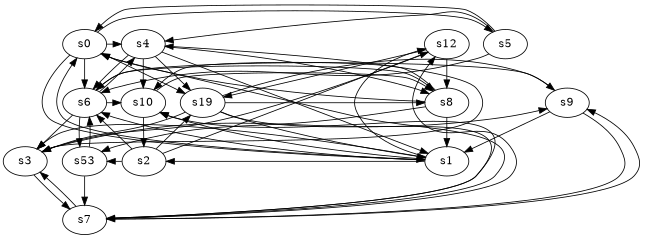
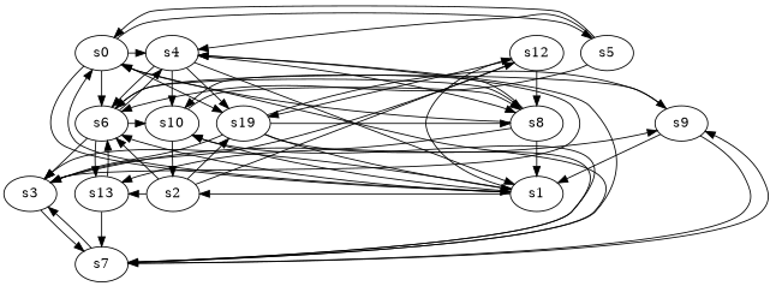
  digraph {
    node [player=0]
    s0
    s1
    s4
    s5 [player=1]
    s6 [player=1]
    n6 [label=s19 player=1]
    s2
    s3
    s10
    s12
    s8
-   s13 [player=1 label=s53]
+   s13 [player=1]
    s7 [player=1]
    s9
    s0 -> s1 [constraint="!(time % 5 == 3)"]
    s0 -> s4 [constraint="time % 2 == 0 && time % 5 == 4"]
    s0 -> s5 [constraint="time % 2 == 1 && time % 3 == 1"]
    s0 -> s6
    s0 -> n6 [constraint="time == 2 || time == 4 || time == 13"]
    s1 -> s0 [constraint="time == 10 || time == 21"]
    s1 -> s6 [constraint="time % 3 == 0 && time % 3 == 2"]
    s1 -> s2 [constraint="!(time % 4 == 3)"]
    s1 -> s3 [constraint="time % 2 == 0 && time % 3 == 2"]
    s1 -> s10 [constraint="time == 0 || time == 3 || time == 4 || time == 5 || time == 7"]
    s1 -> s12 [constraint="time == 0 || time == 3 || time == 10 || time == 14"]
    s4 -> s1 [constraint="time % 6 == 3"]
    s4 -> s6
    s4 -> n6
    s4 -> s10
    s4 -> s8 [constraint="time % 4 == 0 && time % 4 == 3"]
    s5 -> s0 [constraint="!(time % 5 == 2)"]
    s5 -> s4 [constraint="time % 3 == 2 || time % 2 == 0"]
    s5 -> s6 [constraint="!(time % 3 == 2)"]
    s6 -> s4 [constraint="time == 10"]
    s6 -> s3
    s6 -> s10 [constraint="time % 2 == 1"]
    s6 -> s8 [constraint="time == 1 || time == 3 || time == 6"]
    s6 -> s13
    n6 -> s1
    n6 -> s3 [constraint="time % 2 == 1 || time % 5 == 2"]
    n6 -> s8 [constraint="time % 5 == 1 || time % 3 == 0"]
    n6 -> s7 [constraint="time % 2 == 0 && time % 5 == 3"]
    n6 -> s9 [constraint="!(time % 6 == 1)"]
    s2 -> s6 [constraint="time == 4 || time == 12 || time == 13"]
    s2 -> n6 [constraint="time % 3 == 2 && time % 5 == 2"]
    s2 -> s12 [constraint="time == 6 || time == 11 || time == 15 || time == 17 || time == 18"]
    s2 -> s13 [constraint="time % 5 == 1"]
    s3 -> s4 [constraint="!(time % 6 == 3)"]
    s3 -> s7 [constraint="time % 4 == 0"]
    s3 -> s9 [constraint="time % 2 == 0 && time % 4 == 2"]
    s10 -> s2
    s10 -> s8 [constraint="time % 2 == 0 && time % 3 == 0"]
    s12 -> n6 [constraint="time == 21 || time == 25"]
    s12 -> s3 [constraint="time % 7 == 6"]
    s12 -> s8
    s8 -> s0 [constraint="!(time % 4 == 2)"]
    s8 -> s1
    s8 -> s10 [constraint="time % 3 == 0"]
    s8 -> s13 [constraint="time % 2 == 1 && time % 4 == 2"]
    s13 -> s6 [constraint="!(time % 4 == 3)"]
    s13 -> s7
    s7 -> s0 [constraint="time % 3 == 1"]
-   s7 -> s12 [constraint="!(time % 2 == 0)"]
+   s7 -> s4 [constraint="!(time % 2 == 0)"]
    s7 -> s3 [constraint="time == 1 || time == 14 || time == 16 || time == 19"]
    s7 -> s10 [constraint="time % 4 == 1"]
    s7 -> s9 [constraint="time % 2 == 0 || time % 3 == 2"]
    s9 -> s1
    s9 -> s6 [constraint="time % 4 == 2 && time % 3 == 0"]
    s9 -> s7 [constraint="time % 4 == 2 && time % 3 == 0"]
  }
